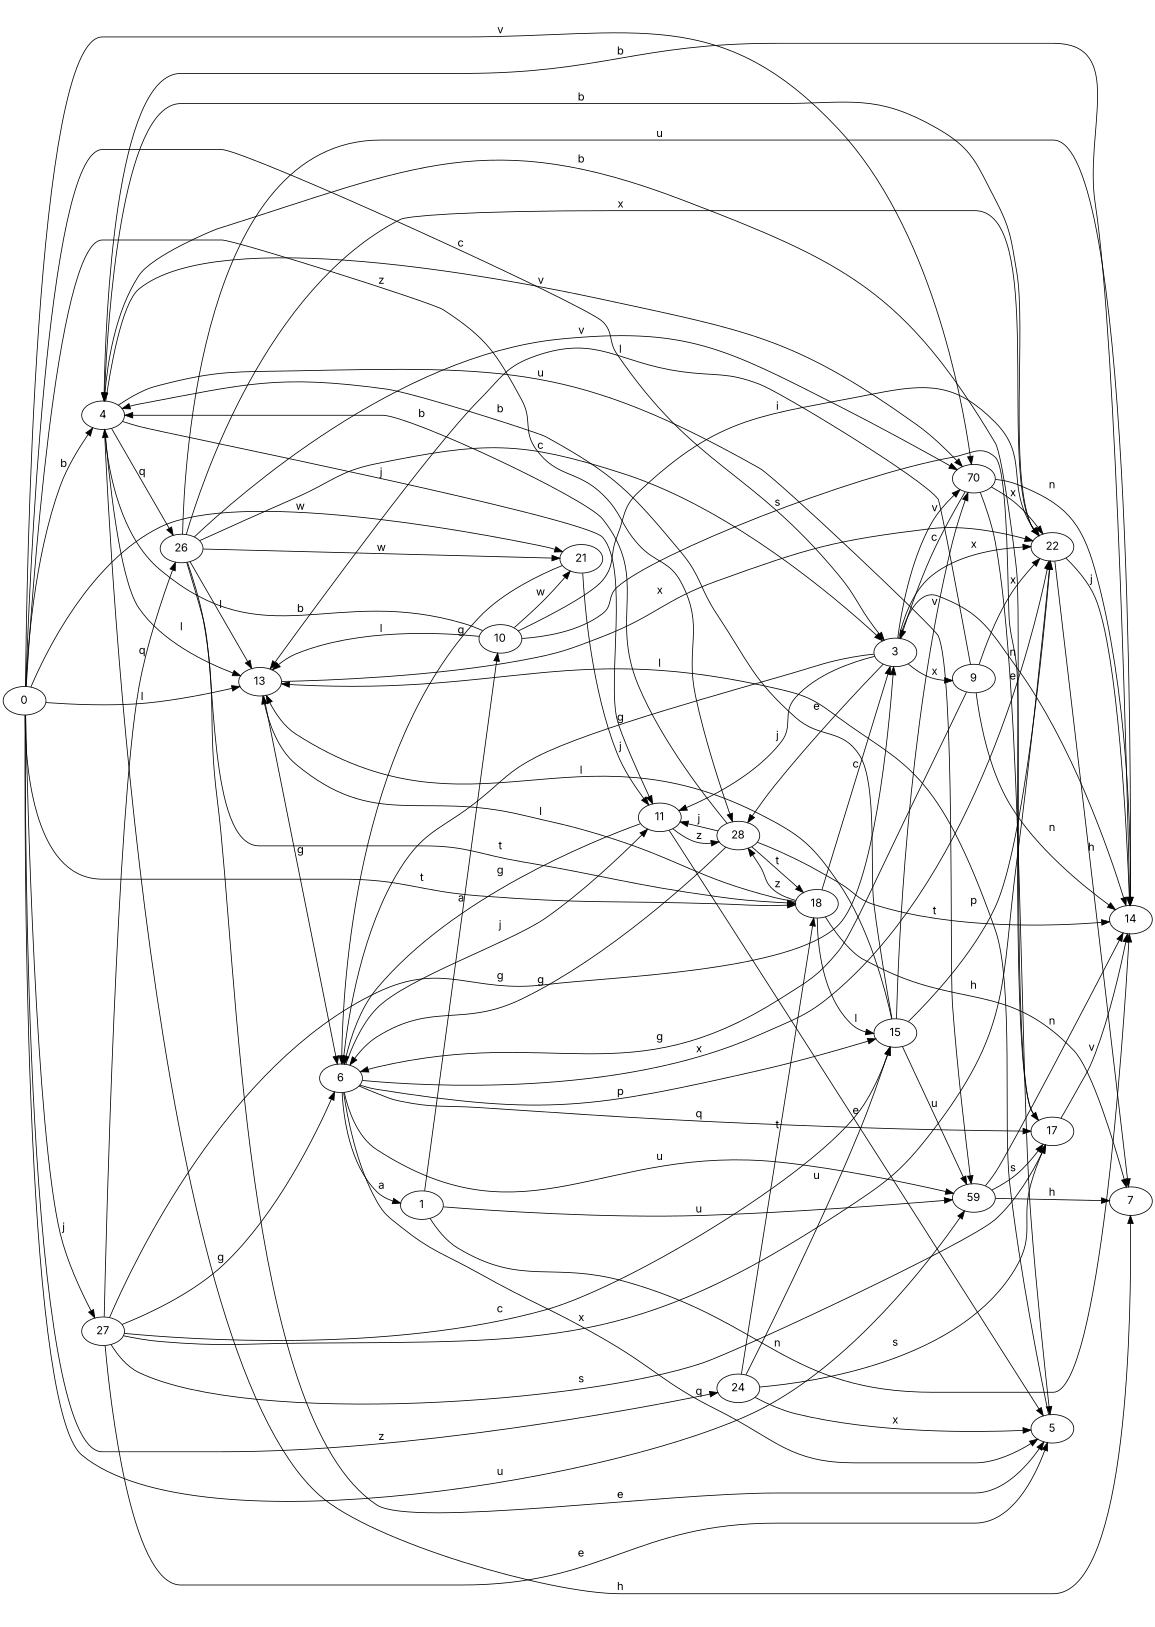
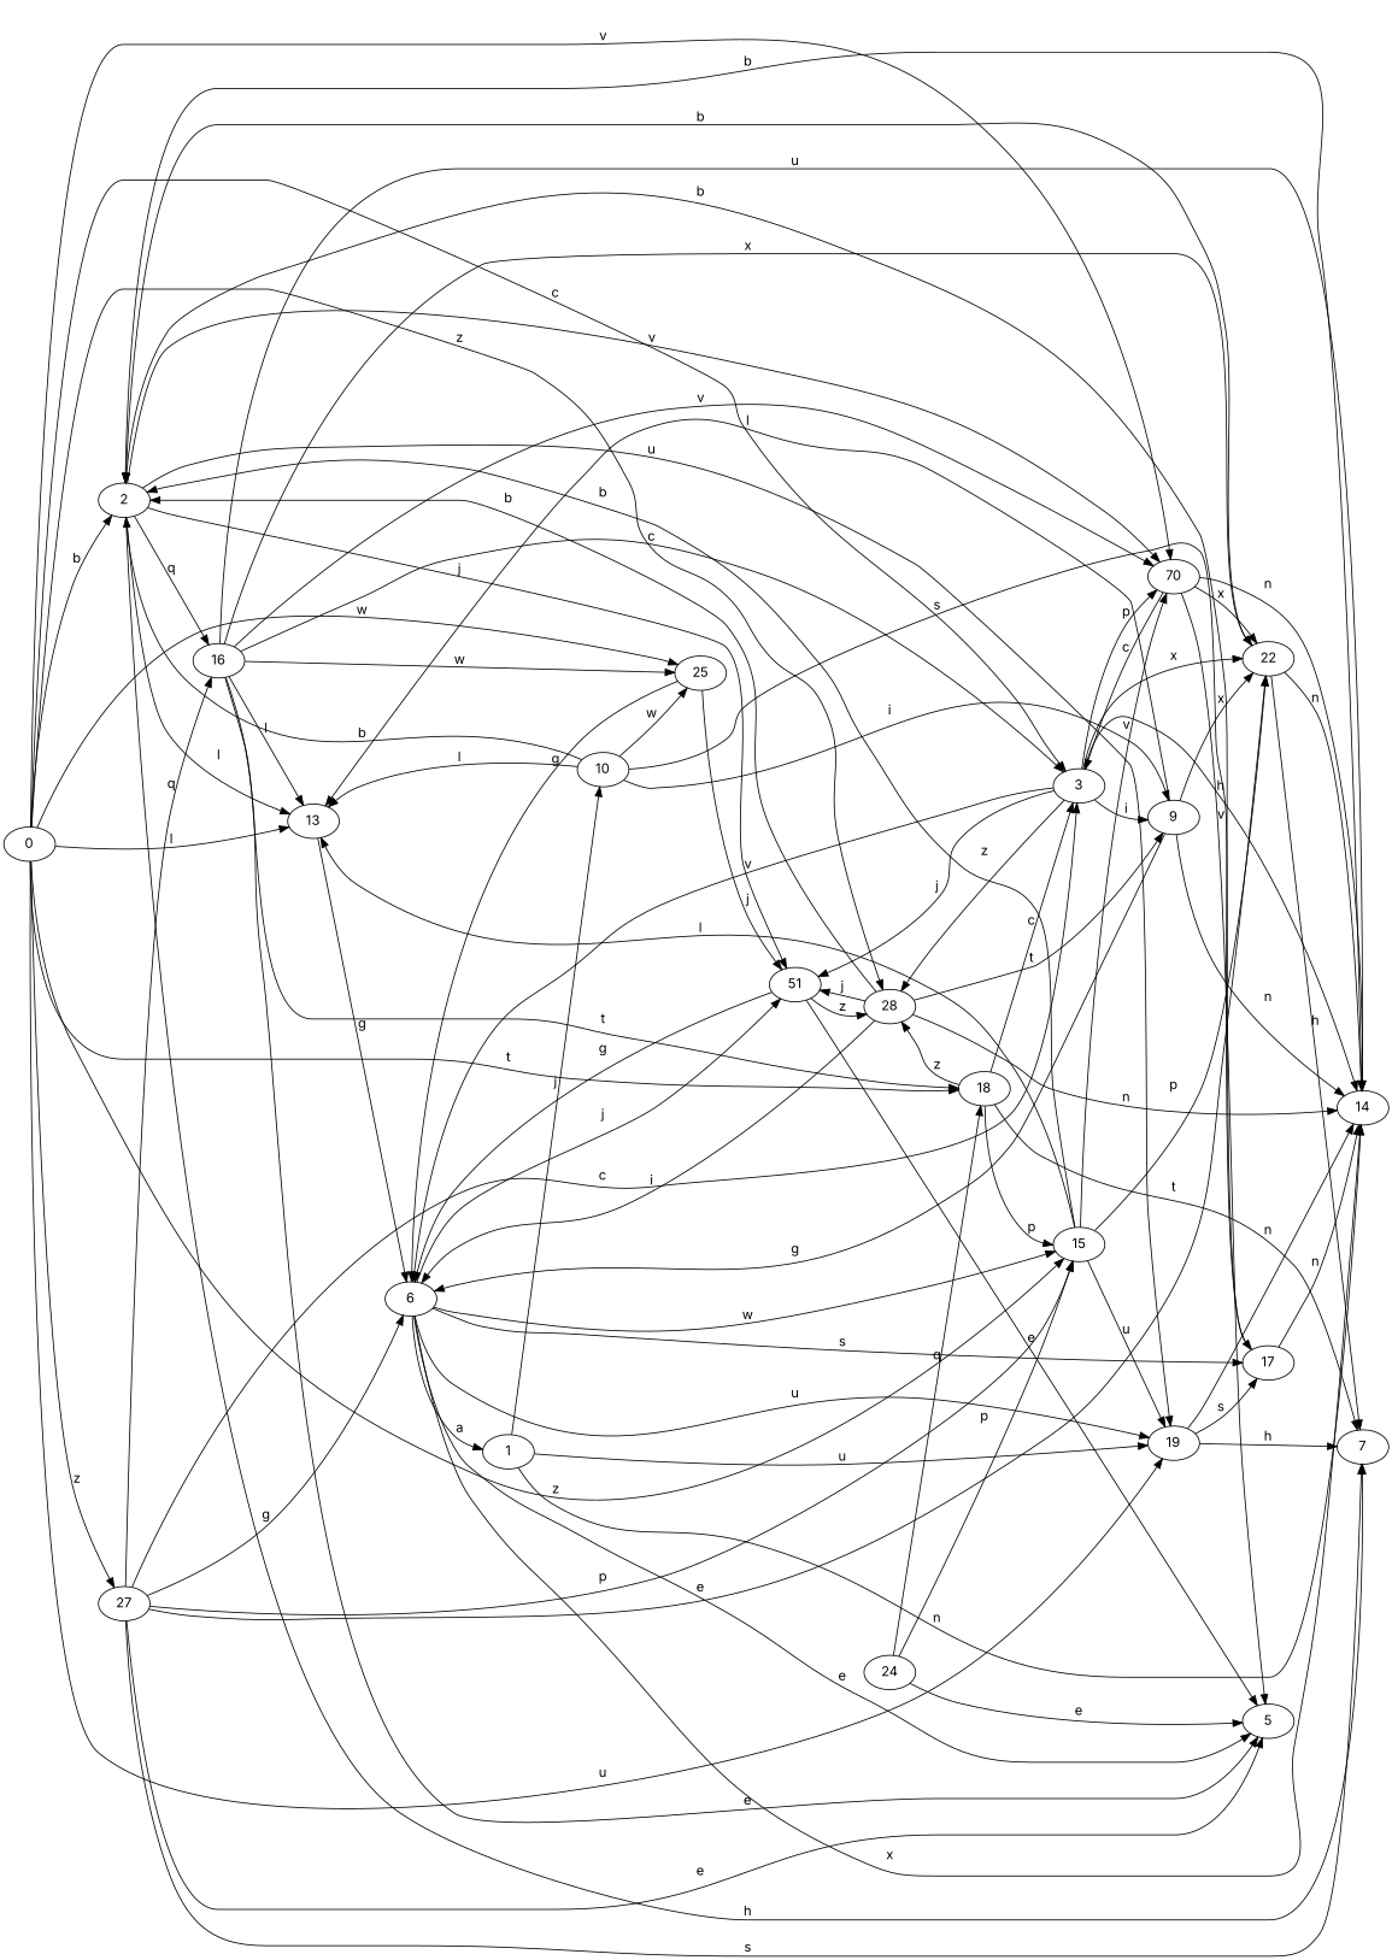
  strict digraph {
    fontname=Inter
    rankdir=LR
    node [fontname=Inter]
    edge [fontname=Inter]
    0
-   2 [label=4]
+   2
    3
    13
    18
-   19 [label=59]
+   19
    n7 [label=70]
-   21
+   21 [label=25]
    24
    27
    28
    7
-   11
-   16 [label=26]
+   11 [label=51]
+   16
    14
    6
    9
    22
    15
    17
    5
    1
    10
    0 -> 2 [label=b]
    0 -> 3 [label=c]
    0 -> 13 [label=l]
    0 -> 18 [label=t]
    0 -> 19 [label=u]
    0 -> n7 [label=v]
    0 -> 21 [label=w]
-   0 -> 24 [label=z]
-   0 -> 27 [label=j]
+   0 -> 15 [label=z]
+   0 -> 27 [label=z]
    0 -> 28 [label=z]
    2 -> 13 [label=l]
    2 -> 19 [label=u]
    2 -> n7 [label=v]
    2 -> 7 [label=h]
    2 -> 11 [label=j]
    2 -> 16 [label=q]
-   3 -> n7 [label=v]
-   3 -> 28 [label=e]
+   3 -> n7 [label=p]
+   3 -> 28 [label=z]
    3 -> 11 [label=j]
-   3 -> 14 [label=n]
-   3 -> 6 [label=g]
-   3 -> 9 [label=x]
+   3 -> 14 [label=h]
+   3 -> 6 [label=v]
+   3 -> 9 [label=i]
    3 -> 22 [label=x]
    13 -> 6 [label=g]
-   13 -> 22 [label=x]
    18 -> 3 [label=c]
-   18 -> 13 [label=l]
    18 -> 28 [label=z]
-   18 -> 7 [label=h]
-   18 -> 15 [label=l]
+   18 -> 7 [label=t]
+   18 -> 15 [label=p]
    19 -> 7 [label=h]
    19 -> 14 [label=n]
    19 -> 17 [label=s]
    n7 -> 3 [label=c]
    n7 -> 14 [label=n]
    n7 -> 22 [label=x]
-   n7 -> 5 [label=e]
+   n7 -> 5 [label=v]
    21 -> 11 [label=j]
    21 -> 6 [label=g]
-   24 -> 18 [label=t]
-   24 -> 15 [label=u]
-   24 -> 17 [label=s]
-   24 -> 5 [label=x]
-   27 -> 3 [label=g]
+   24 -> 18 [label=q]
+   24 -> 15 [label=p]
+   24 -> 5 [label=e]
+   27 -> 3 [label=c]
    27 -> 16 [label=q]
    27 -> 6 [label=g]
-   27 -> 22 [label=x]
-   27 -> 15 [label=c]
-   27 -> 17 [label=s]
+   27 -> 22 [label=e]
+   27 -> 15 [label=p]
+   27 -> 7 [label=s]
    27 -> 5 [label=e]
    28 -> 2 [label=b]
-   28 -> 18 [label=t]
+   28 -> 9 [label=t]
    28 -> 11 [label=j]
-   28 -> 14 [label=t]
-   28 -> 6 [label=g]
+   28 -> 14 [label=n]
+   28 -> 6 [label=i]
    11 -> 28 [label=z]
    11 -> 6 [label=g]
    11 -> 5 [label=e]
    16 -> 3 [label=c]
    16 -> 13 [label=l]
    16 -> 18 [label=t]
    16 -> n7 [label=v]
    16 -> 21 [label=w]
    16 -> 14 [label=u]
    16 -> 22 [label=x]
    16 -> 5 [label=e]
    14 -> 2 [label=b]
    6 -> 19 [label=u]
    6 -> 11 [label=j]
-   6 -> 22 [label=x]
-   6 -> 15 [label=p]
-   6 -> 17 [label=q]
-   6 -> 5 [label=q]
+   6 -> 14 [label=x]
+   6 -> 15 [label=w]
+   6 -> 17 [label=s]
+   6 -> 5 [label=e]
    6 -> 1 [label=a]
    9 -> 13 [label=l]
    9 -> 14 [label=n]
    9 -> 6 [label=g]
    9 -> 22 [label=x]
    22 -> 2 [label=b]
    22 -> 7 [label=h]
-   22 -> 14 [label=j]
+   22 -> 14 [label=n]
    15 -> 2 [label=b]
    15 -> 13 [label=l]
    15 -> 19 [label=u]
    15 -> n7 [label=v]
    15 -> 22 [label=p]
    17 -> 2 [label=b]
-   17 -> 14 [label=v]
-   5 -> 13 [label=l]
+   17 -> 14 [label=n]
    1 -> 19 [label=u]
    1 -> 14 [label=n]
-   1 -> 10 [label=a]
+   1 -> 10 [label=j]
    10 -> 2 [label=b]
    10 -> 13 [label=l]
    10 -> 21 [label=w]
-   10 -> 22 [label=i]
+   10 -> 9 [label=i]
    10 -> 17 [label=s]
  }
